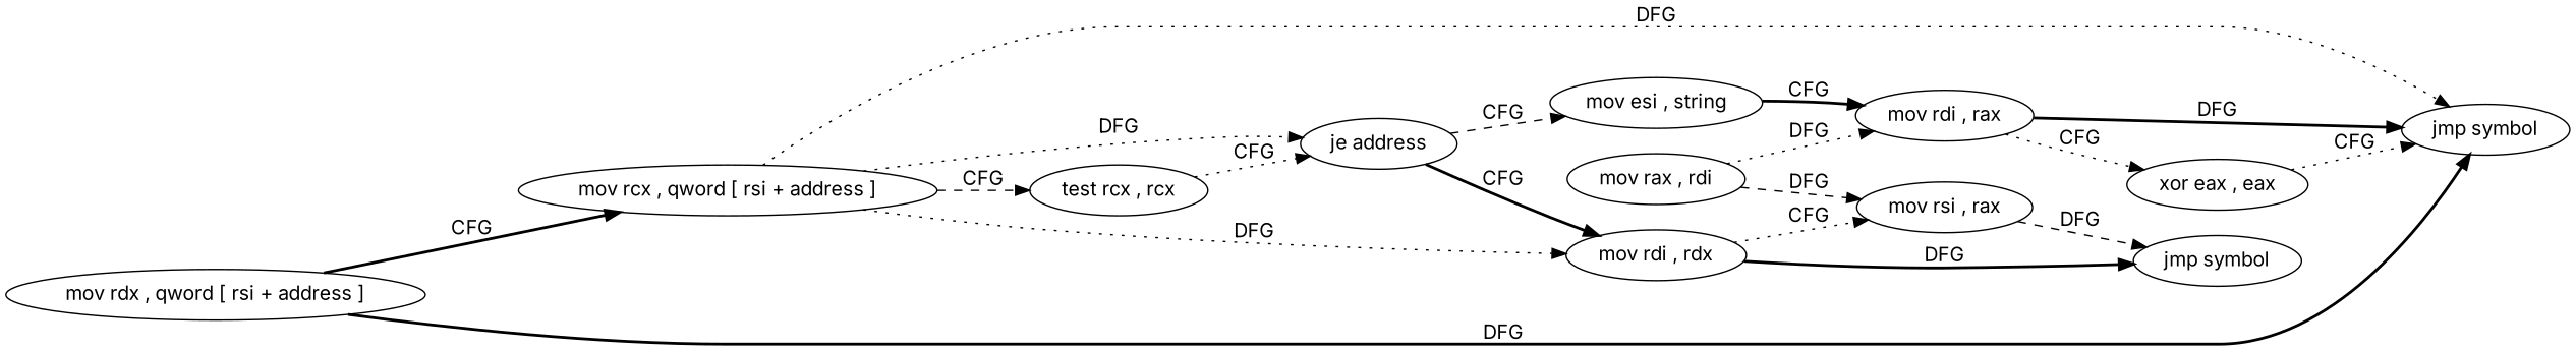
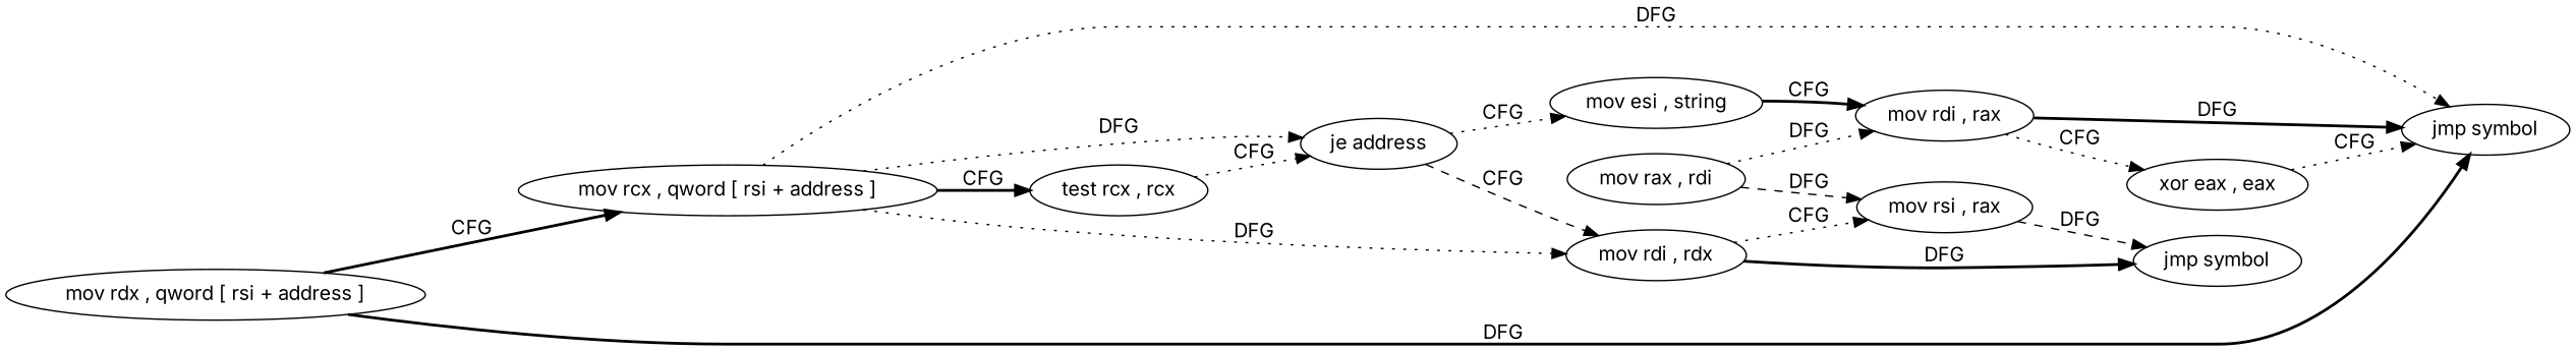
  digraph {
    fontname=Inter
    rankdir=LR
    node [fontname=Inter]
    edge [fontname=Inter style=dotted]
    n1 [label="mov rax , rdi"]
    n2 [label="mov rsi , rax"]
    n3 [label="mov rdi , rax"]
    n4 [label="mov rdx , qword [ rsi + address ]"]
    n5 [label="mov rcx , qword [ rsi + address ]"]
    n6 [label="jmp symbol"]
    n7 [label="jmp symbol"]
    n8 [label="xor eax , eax"]
    n9 [label="mov rdi , rdx"]
    n10 [label="test rcx , rcx"]
    n11 [label="je address"]
    n12 [label="mov esi , string"]
    n1 -> n2 [label=DFG style=dashed]
    n1 -> n3 [label=DFG]
    n2 -> n7 [label=DFG style=dashed]
    n3 -> n6 [label=DFG style=bold]
    n3 -> n8 [label=CFG]
    n4 -> n5 [label=CFG style=bold]
    n4 -> n6 [label=DFG style=bold]
    n5 -> n6 [label=DFG]
    n5 -> n9 [label=DFG]
-   n5 -> n10 [label=CFG style=dashed]
+   n5 -> n10 [label=CFG style=bold]
    n5 -> n11 [label=DFG]
    n8 -> n6 [label=CFG]
    n9 -> n2 [label=CFG]
    n9 -> n7 [label=DFG style=bold]
    n10 -> n11 [label=CFG]
-   n11 -> n9 [label=CFG style=bold]
-   n11 -> n12 [label=CFG style=dashed]
+   n11 -> n9 [label=CFG style=dashed]
+   n11 -> n12 [label=CFG]
    n12 -> n3 [label=CFG style=bold]
  }
